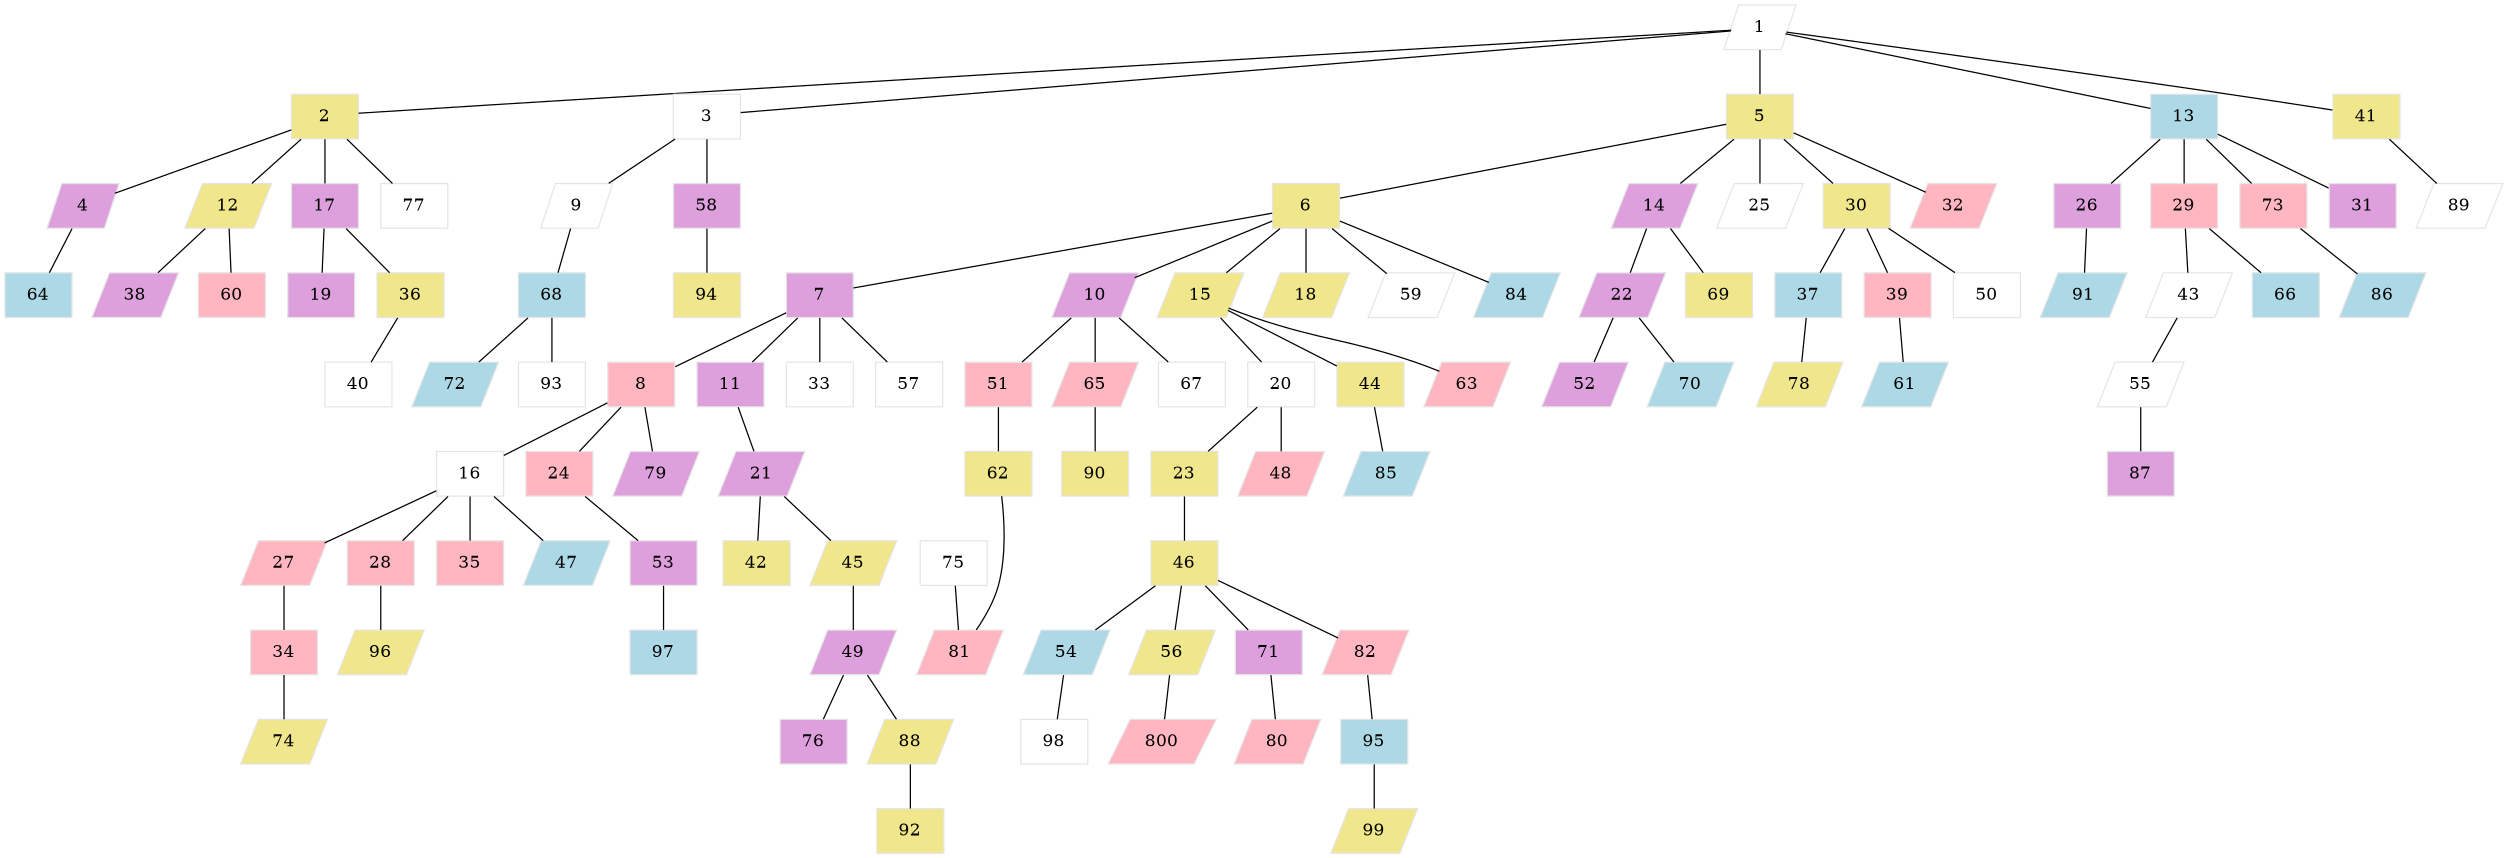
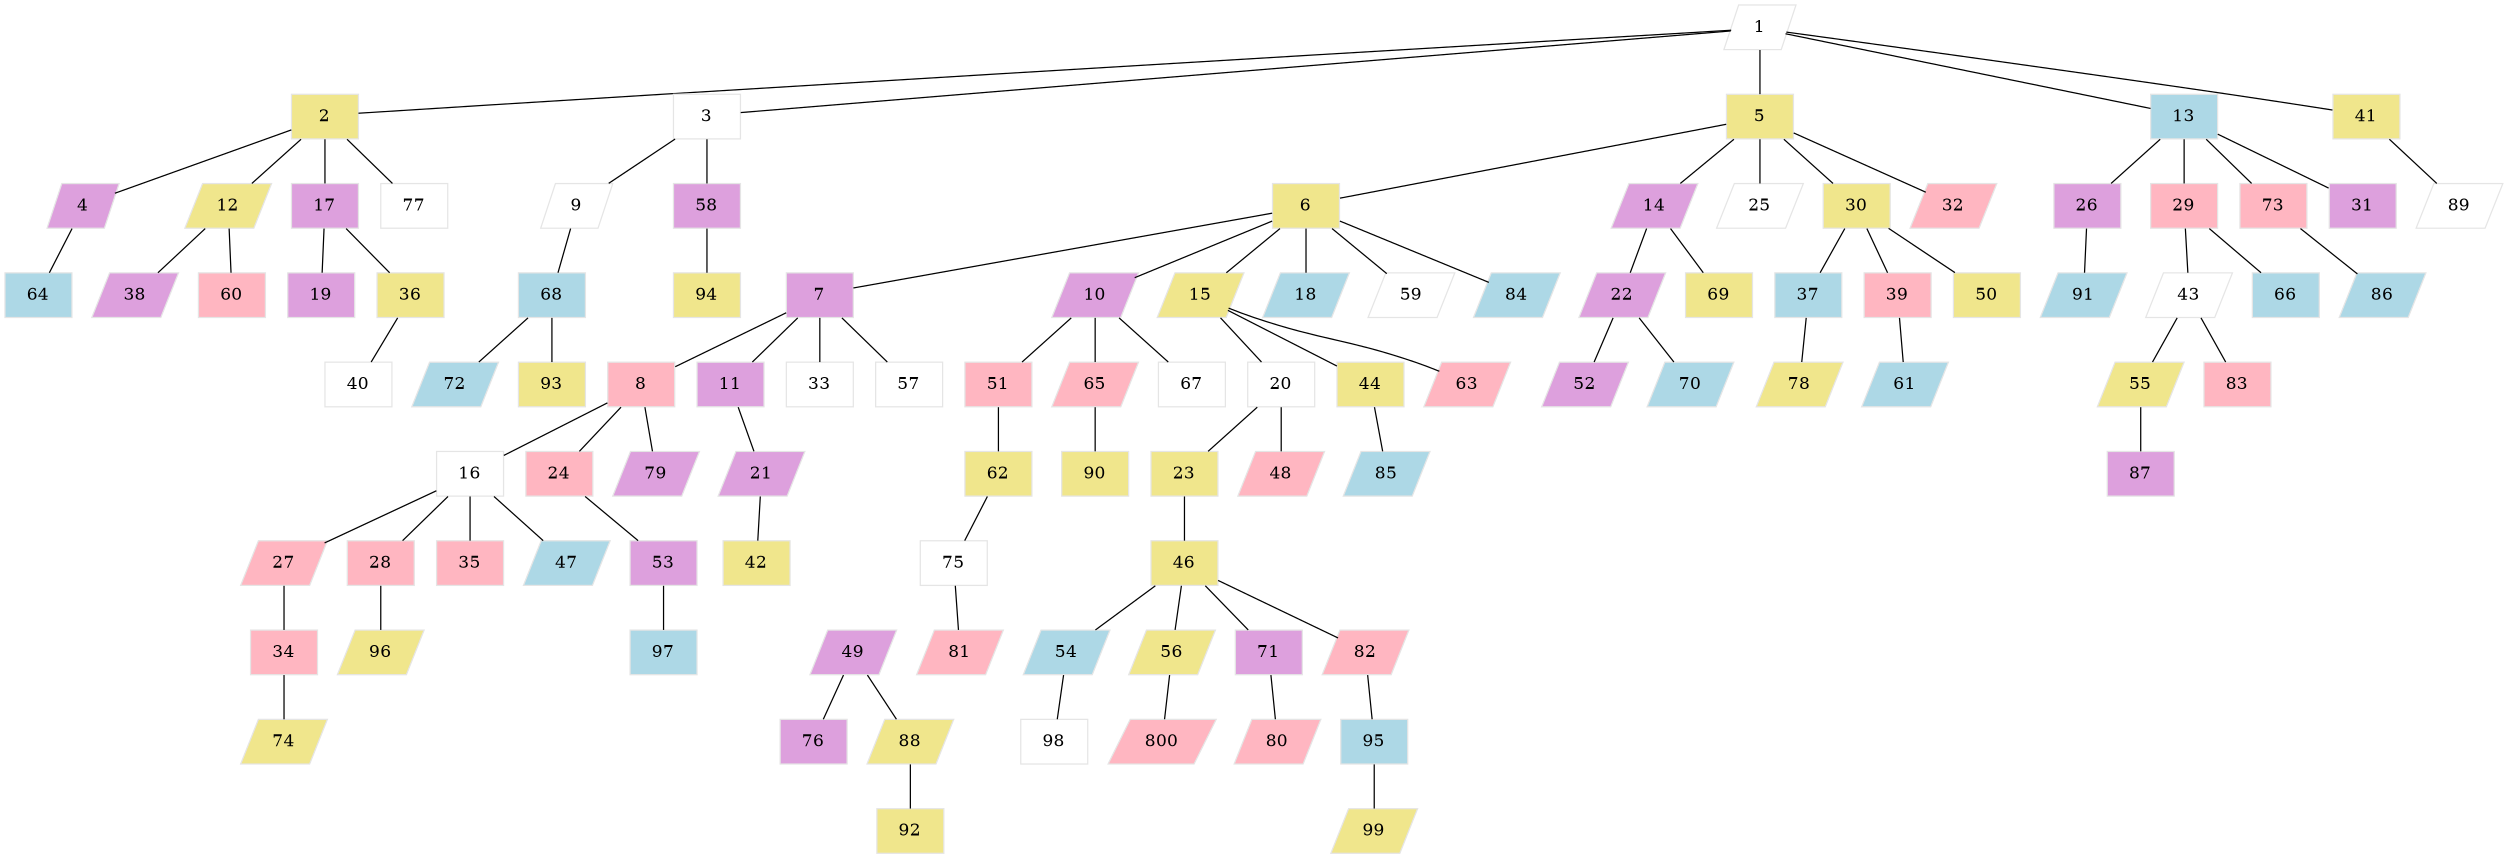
  graph {
    node [color=gray90 fillcolor=khaki shape=box style=filled]
    1 [fillcolor=white shape=parallelogram]
    2
    3 [fillcolor=white]
    5
    13 [fillcolor=lightblue]
    41
    4 [fillcolor=plum shape=parallelogram]
    12 [shape=parallelogram]
    17 [fillcolor=plum]
    77 [fillcolor=white]
    9 [fillcolor=white shape=parallelogram]
    58 [fillcolor=plum]
    6
    14 [fillcolor=plum shape=parallelogram]
    25 [fillcolor=white shape=parallelogram]
    30
    32 [fillcolor=lightpink shape=parallelogram]
    26 [fillcolor=plum]
    29 [fillcolor=lightpink]
    73 [fillcolor=lightpink]
    31 [fillcolor=plum]
    89 [fillcolor=white shape=parallelogram]
    64 [fillcolor=lightblue]
    38 [fillcolor=plum shape=parallelogram]
    60 [fillcolor=lightpink]
    19 [fillcolor=plum]
    36
    68 [fillcolor=lightblue]
    94
    7 [fillcolor=plum]
    10 [fillcolor=plum shape=parallelogram]
    15 [shape=parallelogram]
-   18 [shape=parallelogram]
+   18 [fillcolor=lightblue shape=parallelogram]
    59 [fillcolor=white shape=parallelogram]
    84 [fillcolor=lightblue shape=parallelogram]
    22 [fillcolor=plum shape=parallelogram]
    69
    37 [fillcolor=lightblue]
    39 [fillcolor=lightpink]
-   50 [fillcolor=white]
+   50
    8 [fillcolor=lightpink]
    11 [fillcolor=plum]
    33 [fillcolor=white]
    57 [fillcolor=white]
    51 [fillcolor=lightpink]
    65 [fillcolor=lightpink shape=parallelogram]
    67 [fillcolor=white]
    20 [fillcolor=white]
    44
    63 [fillcolor=lightpink shape=parallelogram]
    16 [fillcolor=white]
    24 [fillcolor=lightpink]
    79 [fillcolor=plum shape=parallelogram]
    21 [fillcolor=plum shape=parallelogram]
    27 [fillcolor=lightpink shape=parallelogram]
    28 [fillcolor=lightpink]
    35 [fillcolor=lightpink]
    47 [fillcolor=lightblue shape=parallelogram]
    53 [fillcolor=plum]
    72 [fillcolor=lightblue shape=parallelogram]
-   93 [fillcolor=white]
+   93
    62
    90
    42
-   45 [shape=parallelogram]
    91 [fillcolor=lightblue shape=parallelogram]
    43 [fillcolor=white shape=parallelogram]
    66 [fillcolor=lightblue]
    86 [fillcolor=lightblue shape=parallelogram]
    52 [fillcolor=plum shape=parallelogram]
    70 [fillcolor=lightblue shape=parallelogram]
    23
    48 [fillcolor=lightpink shape=parallelogram]
    85 [fillcolor=lightblue shape=parallelogram]
    34 [fillcolor=lightpink]
    96 [shape=parallelogram]
    40 [fillcolor=white]
    46
    49 [fillcolor=plum shape=parallelogram]
    54 [fillcolor=lightblue shape=parallelogram]
    56 [shape=parallelogram]
    71 [fillcolor=plum]
    82 [fillcolor=lightpink shape=parallelogram]
    97 [fillcolor=lightblue]
    74 [shape=parallelogram]
-   55 [fillcolor=white shape=parallelogram]
+   55 [shape=parallelogram]
+   83 [fillcolor=lightpink]
    78 [shape=parallelogram]
    61 [fillcolor=lightblue shape=parallelogram]
    87 [fillcolor=plum]
    76 [fillcolor=plum]
    88 [shape=parallelogram]
    98 [fillcolor=white]
    n94 [fillcolor=lightpink label=800 shape=parallelogram]
    80 [fillcolor=lightpink shape=parallelogram]
    95 [fillcolor=lightblue]
    92
    75 [fillcolor=white]
    81 [fillcolor=lightpink shape=parallelogram]
    99 [shape=parallelogram]
    1 -- 2
    1 -- 3
    1 -- 5
    1 -- 13
    1 -- 41
    2 -- 4
    2 -- 12
    2 -- 17
    2 -- 77
    3 -- 9
    3 -- 58
    5 -- 6
    5 -- 14
    5 -- 25
    5 -- 30
    5 -- 32
    13 -- 26
    13 -- 29
    13 -- 73
    13 -- 31
    41 -- 89
    4 -- 64
    12 -- 38
    12 -- 60
    17 -- 19
    17 -- 36
    9 -- 68
    58 -- 94
    6 -- 7
    6 -- 10
    6 -- 15
    6 -- 18
    6 -- 59
    6 -- 84
    14 -- 22
    14 -- 69
    30 -- 37
    30 -- 39
    30 -- 50
    26 -- 91
    29 -- 43
    29 -- 66
    73 -- 86
    36 -- 40
    68 -- 72
    68 -- 93
    7 -- 8
    7 -- 11
    7 -- 33
    7 -- 57
    10 -- 51
    10 -- 65
    10 -- 67
    15 -- 20
    15 -- 44
    15 -- 63
    22 -- 52
    22 -- 70
    37 -- 78
    39 -- 61
    8 -- 16
    8 -- 24
    8 -- 79
    11 -- 21
    51 -- 62
    65 -- 90
    20 -- 23
    20 -- 48
    44 -- 85
    16 -- 27
    16 -- 28
    16 -- 35
    16 -- 47
    24 -- 53
    21 -- 42
-   21 -- 45
    27 -- 34
    28 -- 96
    53 -- 97
-   62 -- 81
-   45 -- 49
+   62 -- 75
    43 -- 55
+   43 -- 83
    23 -- 46
    34 -- 74
    46 -- 54
    46 -- 56
    46 -- 71
    46 -- 82
    49 -- 76
    49 -- 88
    54 -- 98
    56 -- n94
    71 -- 80
    82 -- 95
    55 -- 87
    88 -- 92
    95 -- 99
    75 -- 81
  }
